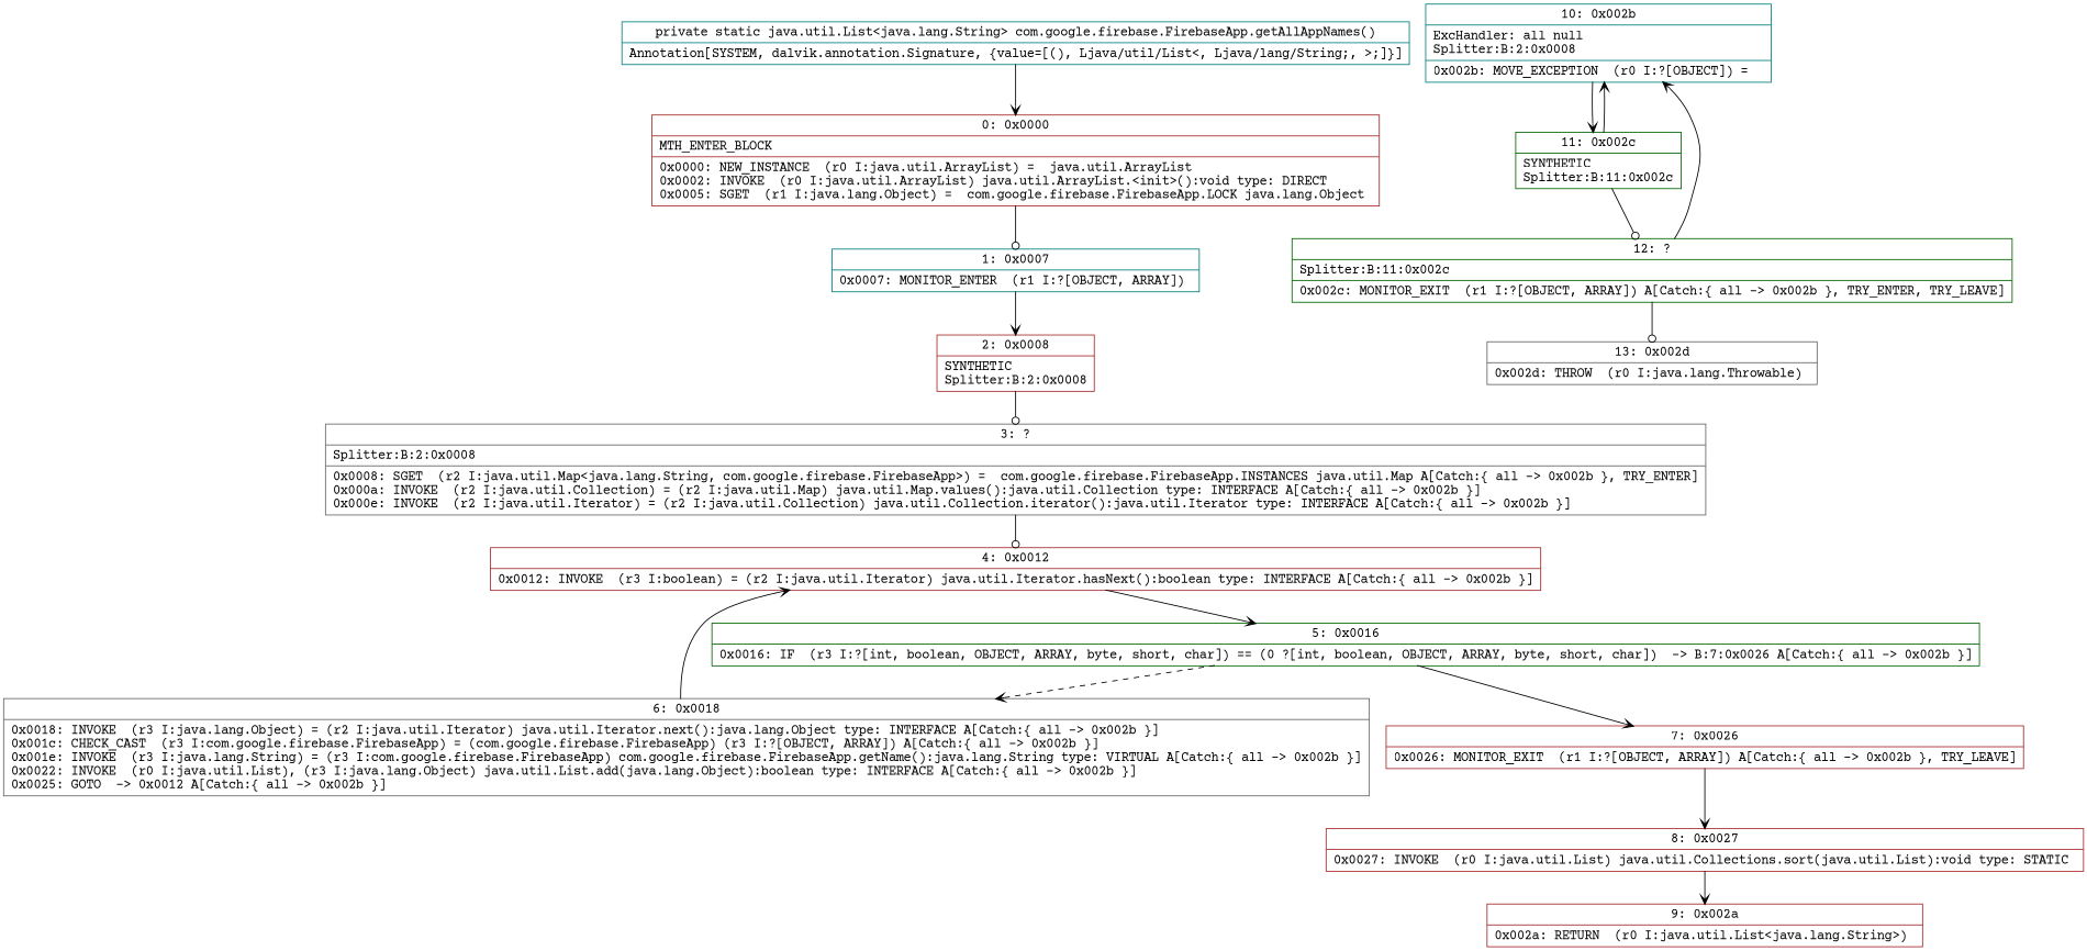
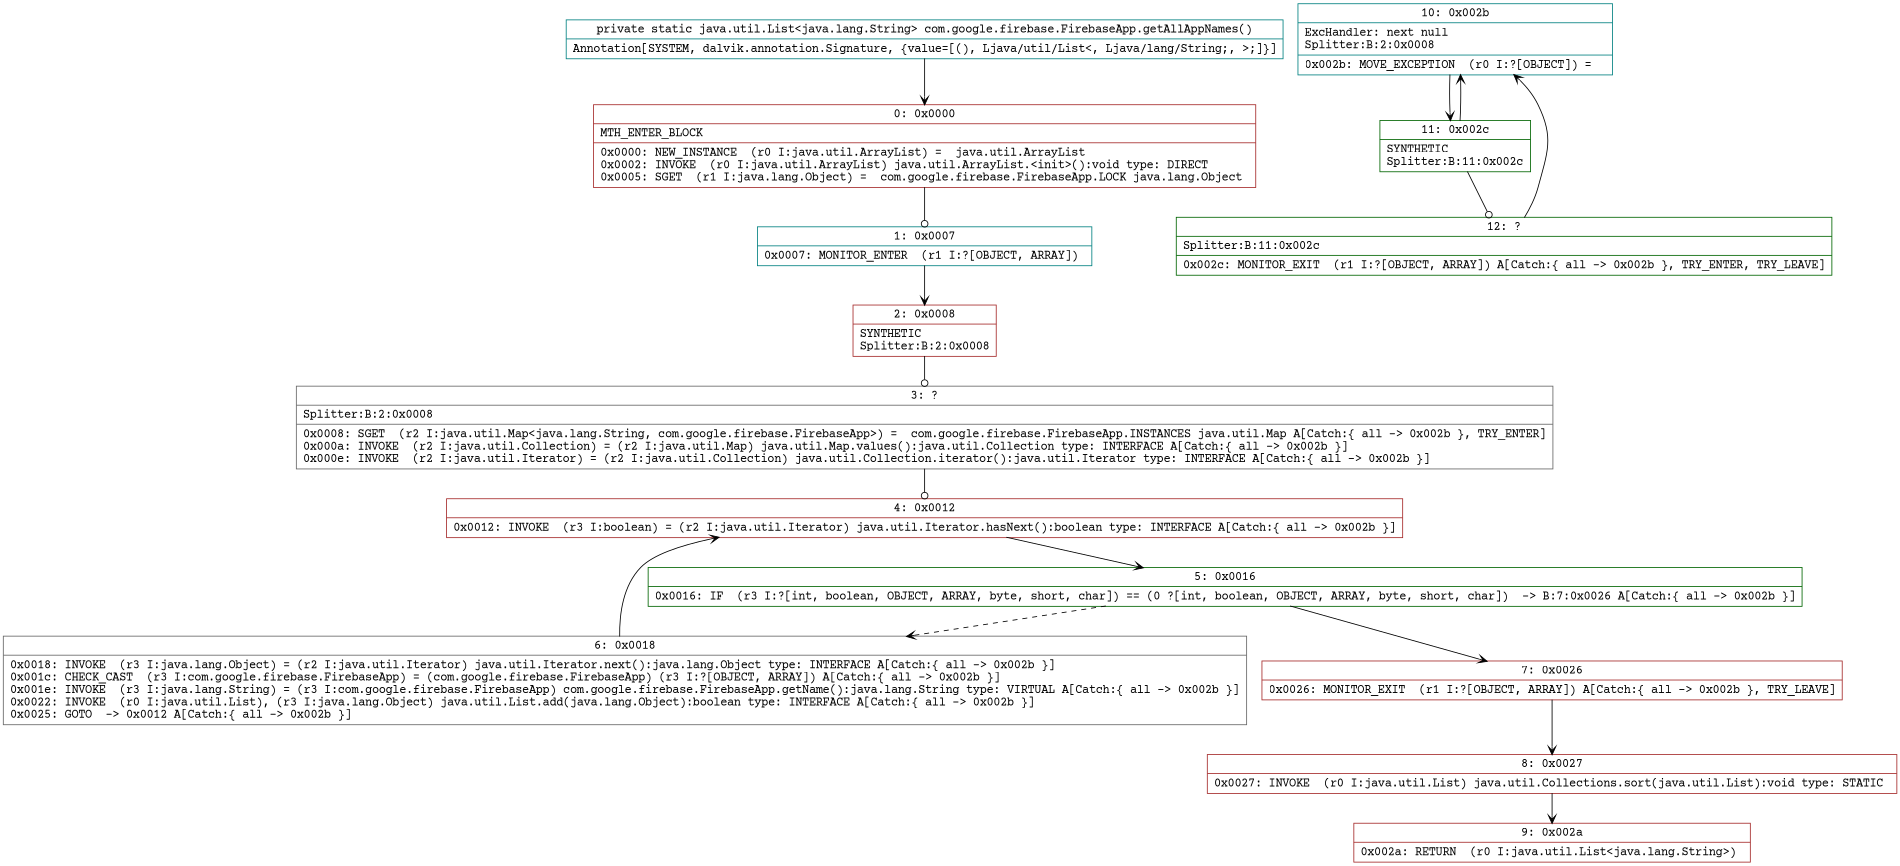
  digraph {
    fontname="Courier Prime"
    node [color=brown fontname="Courier Prime" shape=record]
    edge [arrowhead=vee fontname="Courier Prime"]
    n1 [label="{0\:\ 0x0000|MTH_ENTER_BLOCK\l|0x0000: NEW_INSTANCE  (r0 I:java.util.ArrayList) =  java.util.ArrayList \l0x0002: INVOKE  (r0 I:java.util.ArrayList) java.util.ArrayList.\<init\>():void type: DIRECT \l0x0005: SGET  (r1 I:java.lang.Object) =  com.google.firebase.FirebaseApp.LOCK java.lang.Object \l}"]
    n2 [color=teal label="{1\:\ 0x0007|0x0007: MONITOR_ENTER  (r1 I:?[OBJECT, ARRAY]) \l}"]
    n3 [label="{2\:\ 0x0008|SYNTHETIC\lSplitter:B:2:0x0008\l}"]
    n4 [color=gray40 label="{3\:\ ?|Splitter:B:2:0x0008\l|0x0008: SGET  (r2 I:java.util.Map\<java.lang.String, com.google.firebase.FirebaseApp\>) =  com.google.firebase.FirebaseApp.INSTANCES java.util.Map A[Catch:\{ all \-\> 0x002b \}, TRY_ENTER]\l0x000a: INVOKE  (r2 I:java.util.Collection) = (r2 I:java.util.Map) java.util.Map.values():java.util.Collection type: INTERFACE A[Catch:\{ all \-\> 0x002b \}]\l0x000e: INVOKE  (r2 I:java.util.Iterator) = (r2 I:java.util.Collection) java.util.Collection.iterator():java.util.Iterator type: INTERFACE A[Catch:\{ all \-\> 0x002b \}]\l}"]
    n5 [label="{4\:\ 0x0012|0x0012: INVOKE  (r3 I:boolean) = (r2 I:java.util.Iterator) java.util.Iterator.hasNext():boolean type: INTERFACE A[Catch:\{ all \-\> 0x002b \}]\l}"]
-   n6 [color=teal label="{10\:\ 0x002b|ExcHandler: all null\lSplitter:B:2:0x0008\l|0x002b: MOVE_EXCEPTION  (r0 I:?[OBJECT]) =  \l}"]
+   n6 [color=teal label="{10\:\ 0x002b|ExcHandler: next null\lSplitter:B:2:0x0008\l|0x002b: MOVE_EXCEPTION  (r0 I:?[OBJECT]) =  \l}"]
    n7 [color=darkgreen label="{11\:\ 0x002c|SYNTHETIC\lSplitter:B:11:0x002c\l}"]
    n8 [color=darkgreen label="{5\:\ 0x0016|0x0016: IF  (r3 I:?[int, boolean, OBJECT, ARRAY, byte, short, char]) == (0 ?[int, boolean, OBJECT, ARRAY, byte, short, char])  \-\> B:7:0x0026 A[Catch:\{ all \-\> 0x002b \}]\l}"]
    n9 [color=gray40 label="{6\:\ 0x0018|0x0018: INVOKE  (r3 I:java.lang.Object) = (r2 I:java.util.Iterator) java.util.Iterator.next():java.lang.Object type: INTERFACE A[Catch:\{ all \-\> 0x002b \}]\l0x001c: CHECK_CAST  (r3 I:com.google.firebase.FirebaseApp) = (com.google.firebase.FirebaseApp) (r3 I:?[OBJECT, ARRAY]) A[Catch:\{ all \-\> 0x002b \}]\l0x001e: INVOKE  (r3 I:java.lang.String) = (r3 I:com.google.firebase.FirebaseApp) com.google.firebase.FirebaseApp.getName():java.lang.String type: VIRTUAL A[Catch:\{ all \-\> 0x002b \}]\l0x0022: INVOKE  (r0 I:java.util.List), (r3 I:java.lang.Object) java.util.List.add(java.lang.Object):boolean type: INTERFACE A[Catch:\{ all \-\> 0x002b \}]\l0x0025: GOTO  \-\> 0x0012 A[Catch:\{ all \-\> 0x002b \}]\l}"]
    n10 [label="{7\:\ 0x0026|0x0026: MONITOR_EXIT  (r1 I:?[OBJECT, ARRAY]) A[Catch:\{ all \-\> 0x002b \}, TRY_LEAVE]\l}"]
    n11 [label="{8\:\ 0x0027|0x0027: INVOKE  (r0 I:java.util.List) java.util.Collections.sort(java.util.List):void type: STATIC \l}"]
    n12 [label="{9\:\ 0x002a|0x002a: RETURN  (r0 I:java.util.List\<java.lang.String\>) \l}"]
    n13 [color=darkgreen label="{12\:\ ?|Splitter:B:11:0x002c\l|0x002c: MONITOR_EXIT  (r1 I:?[OBJECT, ARRAY]) A[Catch:\{ all \-\> 0x002b \}, TRY_ENTER, TRY_LEAVE]\l}"]
-   n14 [color=gray40 label="{13\:\ 0x002d|0x002d: THROW  (r0 I:java.lang.Throwable) \l}"]
    n15 [color=teal label="{private static java.util.List\<java.lang.String\> com.google.firebase.FirebaseApp.getAllAppNames()  | Annotation[SYSTEM, dalvik.annotation.Signature, \{value=[(), Ljava\/util\/List\<, Ljava\/lang\/String;, \>;]\}]\l}"]
    n1 -> n2 [arrowhead=odot]
    n2 -> n3
    n3 -> n4 [arrowhead=odot]
    n4 -> n5 [arrowhead=odot]
    n5 -> n8
    n6 -> n7
    n7 -> n6
    n7 -> n13 [arrowhead=odot]
    n8 -> n9 [style=dashed]
    n8 -> n10
    n9 -> n5
    n10 -> n11
    n11 -> n12
    n13 -> n6
-   n13 -> n14 [arrowhead=odot]
    n15 -> n1
  }
